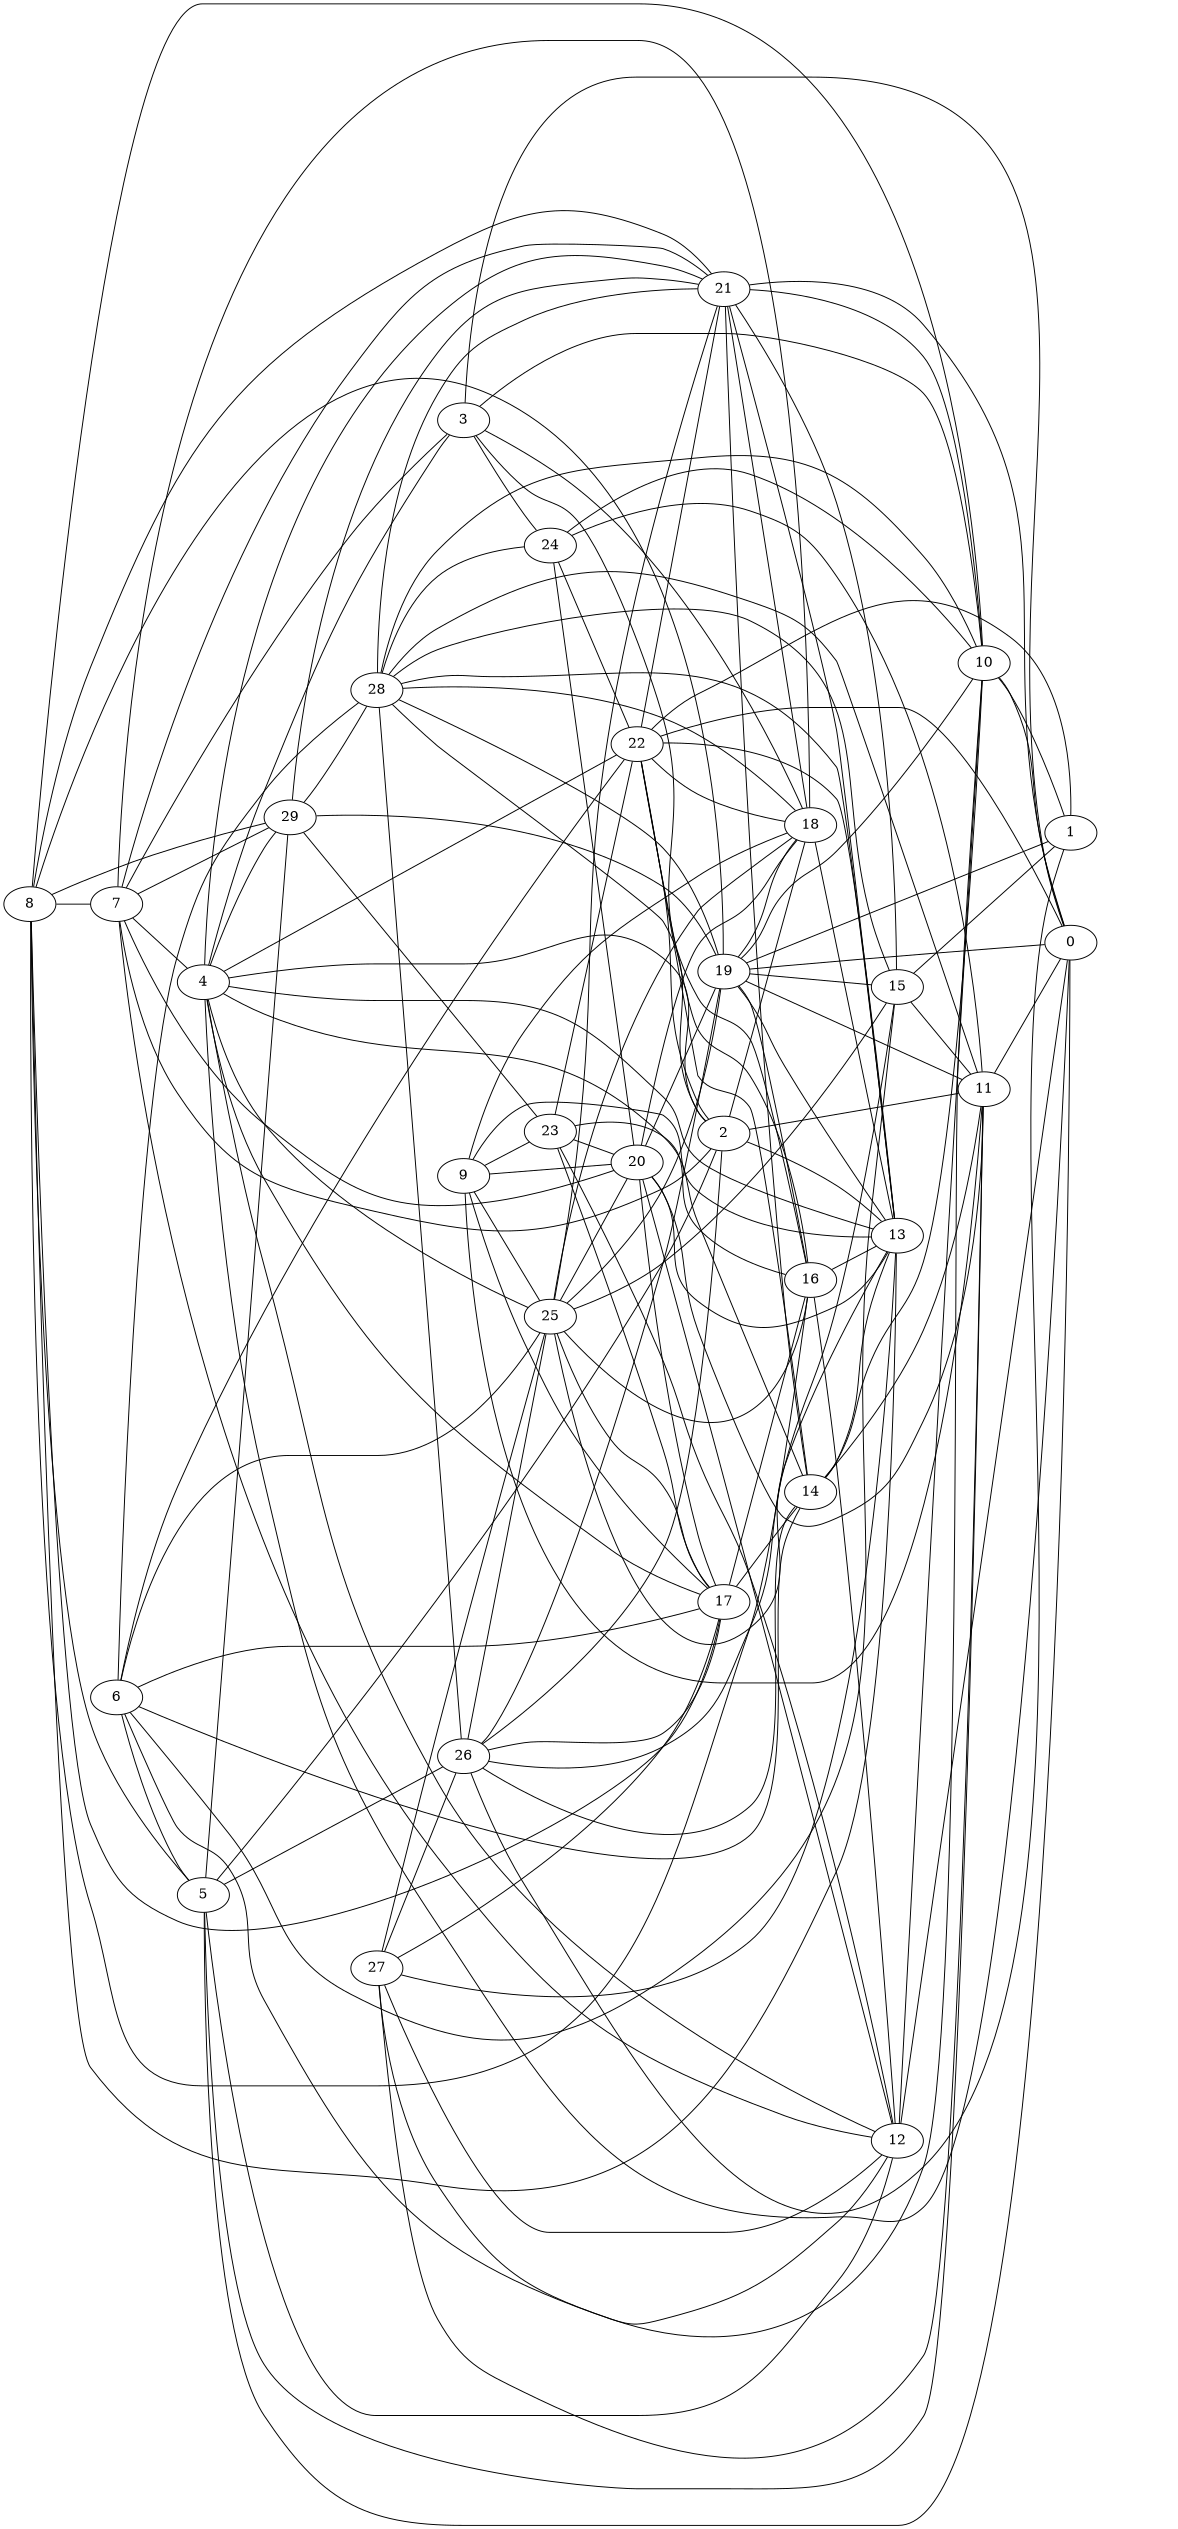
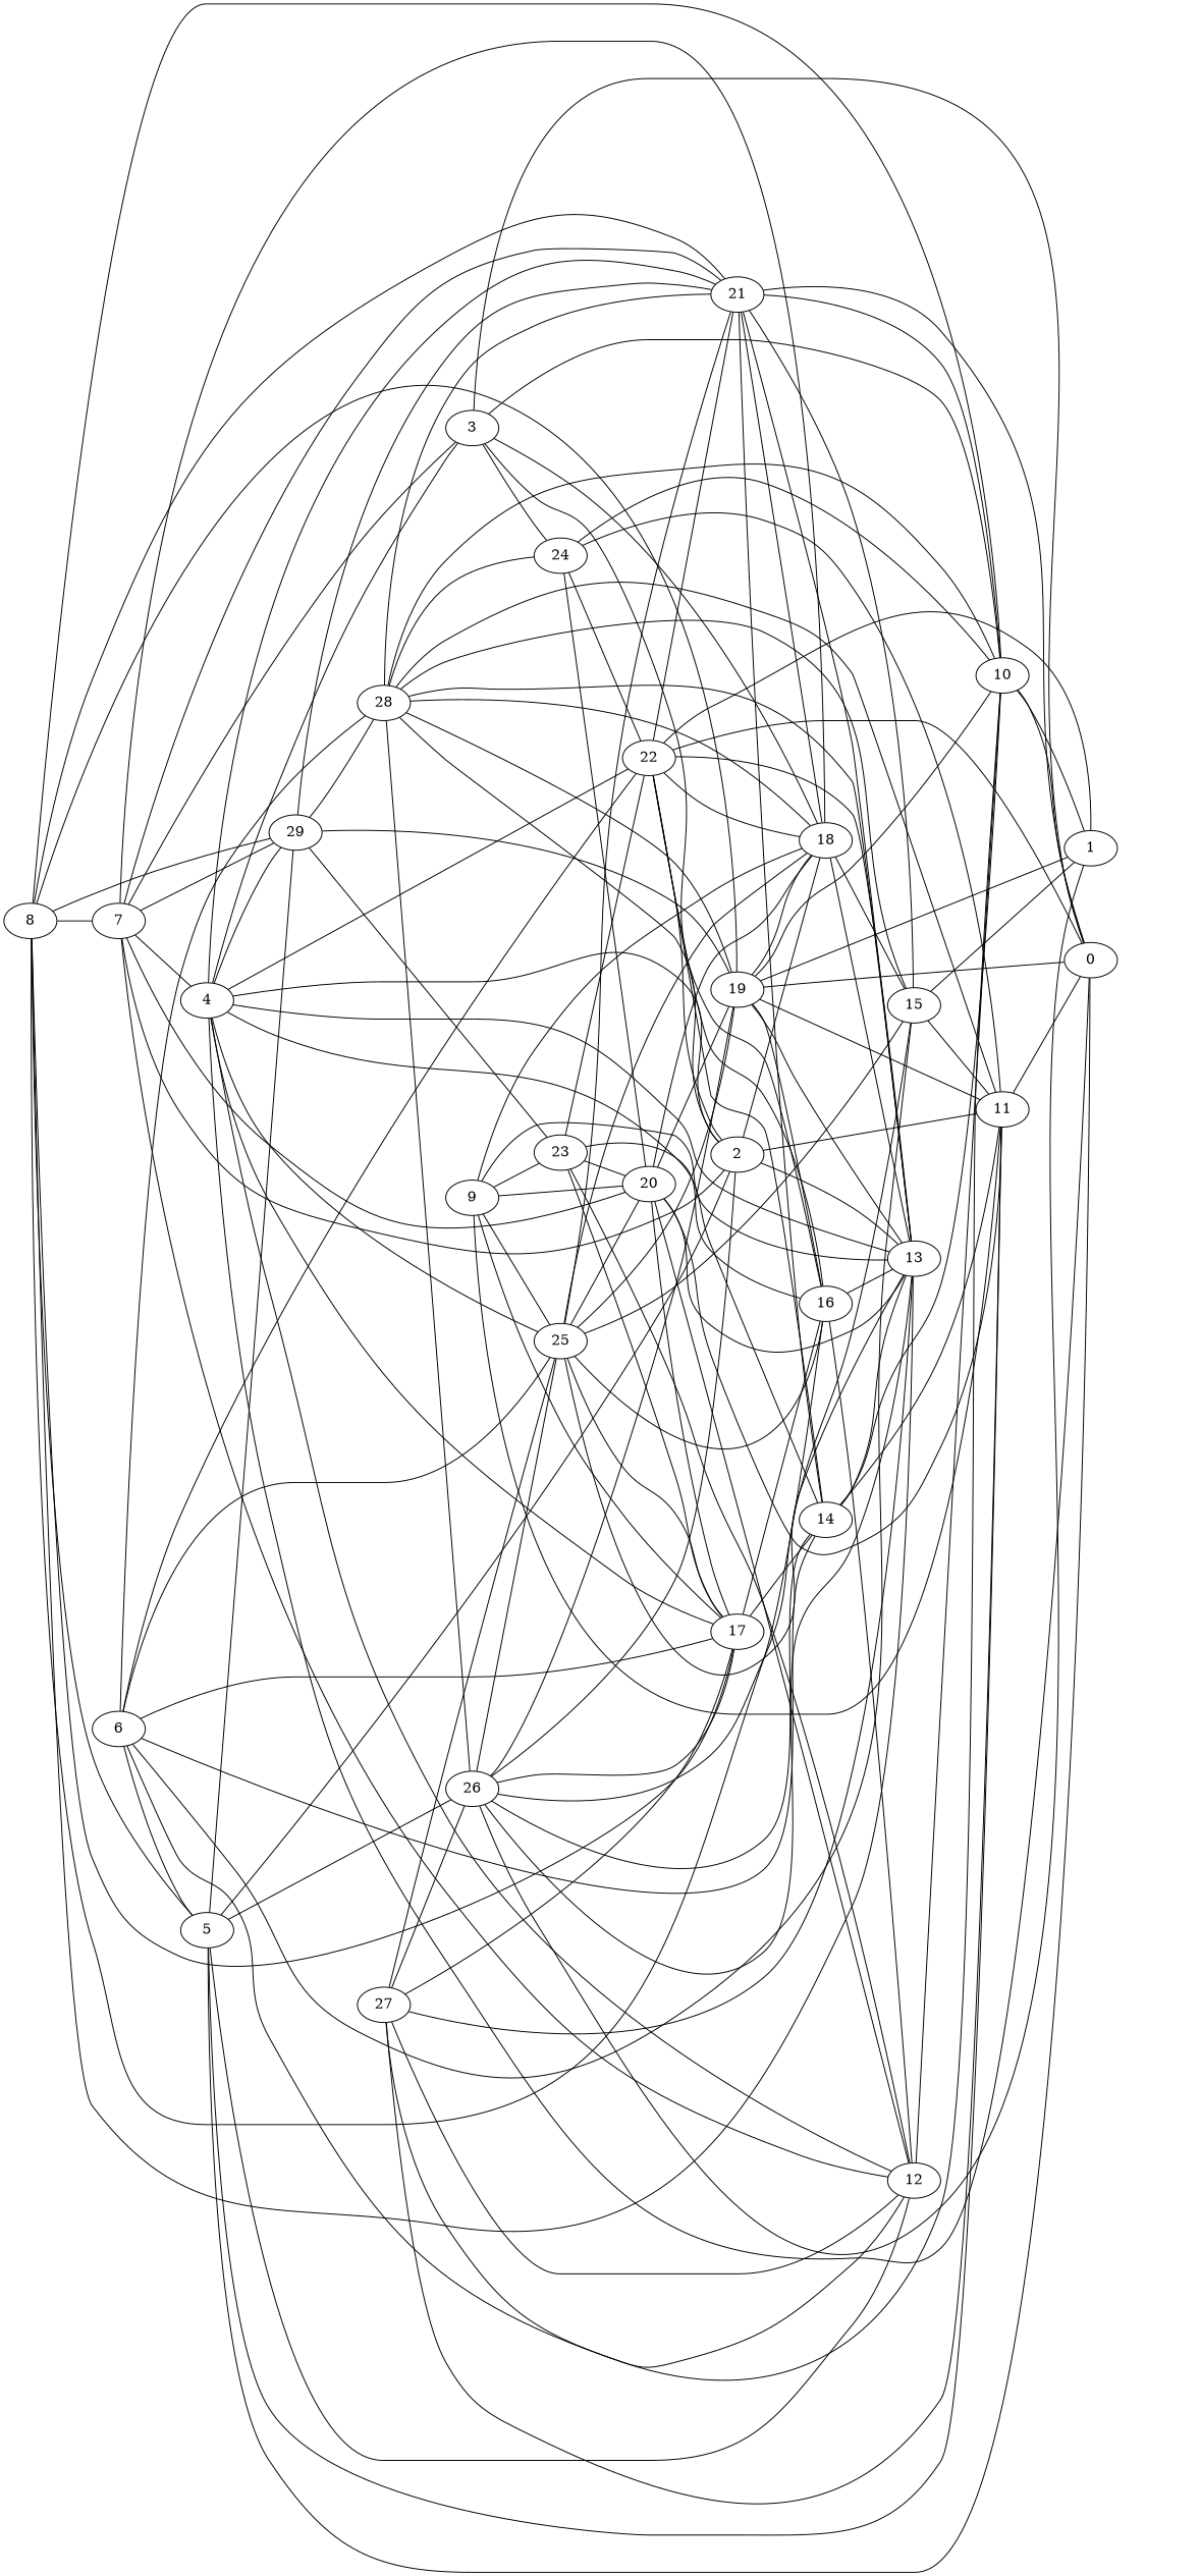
  digraph {
    rankdir=LR
    edge [color=black dir=none]
    8
    19
    7
    21
    29
    13
    17
    16
    10
    5
    15
    1
    11
    18
    0
    14
    20
    2
    12
    3
    4
    28
    23
    22
    9
    25
    24
    6
    26
    27
    subgraph sub_1 {
      8
      19
      7
      21
      29
      13
      17
      16
      10
      5
      15
      1
      11
      18
      0
      14
      20
      2
      12
      3
      4
      28
      23
      22
      9
      25
      24
      6
      26
      27
    }
    8 -> 19
    8 -> 7
    8 -> 21
    8 -> 29
    8 -> 13
    8 -> 17
    8 -> 16
    8 -> 10
    8 -> 5
    19 -> 13
    19 -> 16
    19 -> 10
-   19 -> 15
+   18 -> 15
    19 -> 1
    19 -> 11
    19 -> 18
    19 -> 0
    7 -> 21
    7 -> 29
    7 -> 18
    7 -> 20
    7 -> 2
    7 -> 12
    7 -> 3
    7 -> 4
    21 -> 13
    21 -> 10
    21 -> 15
    21 -> 18
    21 -> 0
    21 -> 14
    29 -> 19
    29 -> 21
    29 -> 28
    29 -> 23
    17 -> 16
    17 -> 14
    16 -> 13
    16 -> 12
    10 -> 1
    10 -> 0
    5 -> 29
    5 -> 11
    5 -> 0
    5 -> 2
    5 -> 12
    5 -> 26
    15 -> 1
    15 -> 11
    11 -> 0
    18 -> 13
    14 -> 13
    14 -> 10
    14 -> 11
    20 -> 19
    20 -> 13
    20 -> 17
    20 -> 11
    20 -> 18
    20 -> 12
    2 -> 13
    2 -> 11
    2 -> 18
    12 -> 10
-   12 -> 0
    3 -> 16
    3 -> 10
    3 -> 18
    3 -> 0
    3 -> 24
    4 -> 21
    4 -> 29
    4 -> 13
    4 -> 17
    4 -> 0
    4 -> 14
    4 -> 2
    4 -> 12
    4 -> 3
    4 -> 22
    4 -> 25
    28 -> 19
    28 -> 21
    28 -> 13
    28 -> 10
    28 -> 15
    28 -> 11
    28 -> 18
    28 -> 2
    28 -> 24
    28 -> 26
    23 -> 17
    23 -> 16
    23 -> 20
    23 -> 12
    23 -> 22
    22 -> 21
    22 -> 13
    22 -> 16
    22 -> 1
    22 -> 18
    22 -> 0
    22 -> 14
    22 -> 2
    9 -> 13
    9 -> 17
    9 -> 11
    9 -> 18
    9 -> 20
    9 -> 23
    9 -> 25
    25 -> 19
    25 -> 21
    25 -> 13
    25 -> 17
    25 -> 16
    25 -> 15
    25 -> 18
    25 -> 20
    24 -> 10
    24 -> 11
    24 -> 20
    24 -> 22
    6 -> 17
    6 -> 5
    6 -> 15
    6 -> 14
    6 -> 12
    6 -> 28
    6 -> 22
    6 -> 25
    26 -> 19
+   26 -> 13
    26 -> 17
    26 -> 15
    26 -> 1
    26 -> 14
    26 -> 2
    26 -> 25
    27 -> 13
    27 -> 17
    27 -> 10
    27 -> 11
    27 -> 12
    27 -> 25
    27 -> 26
  }
